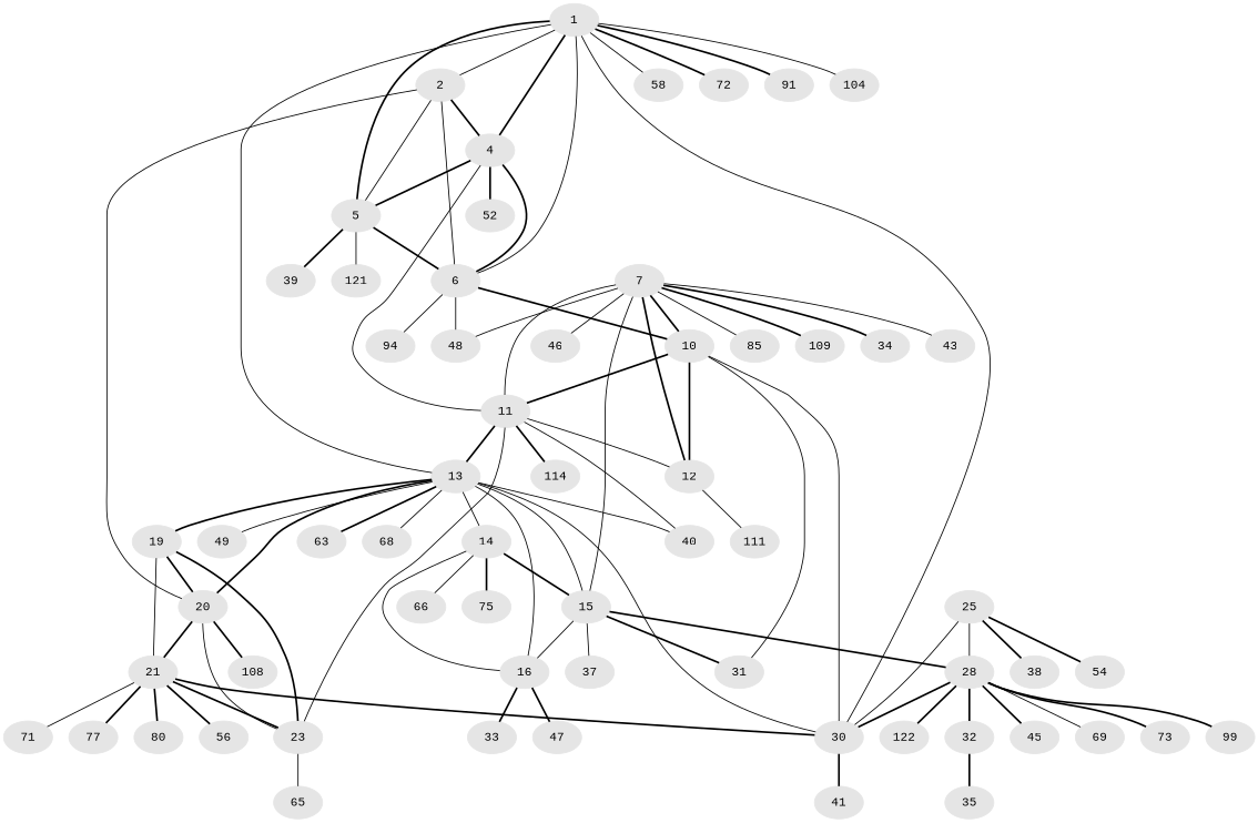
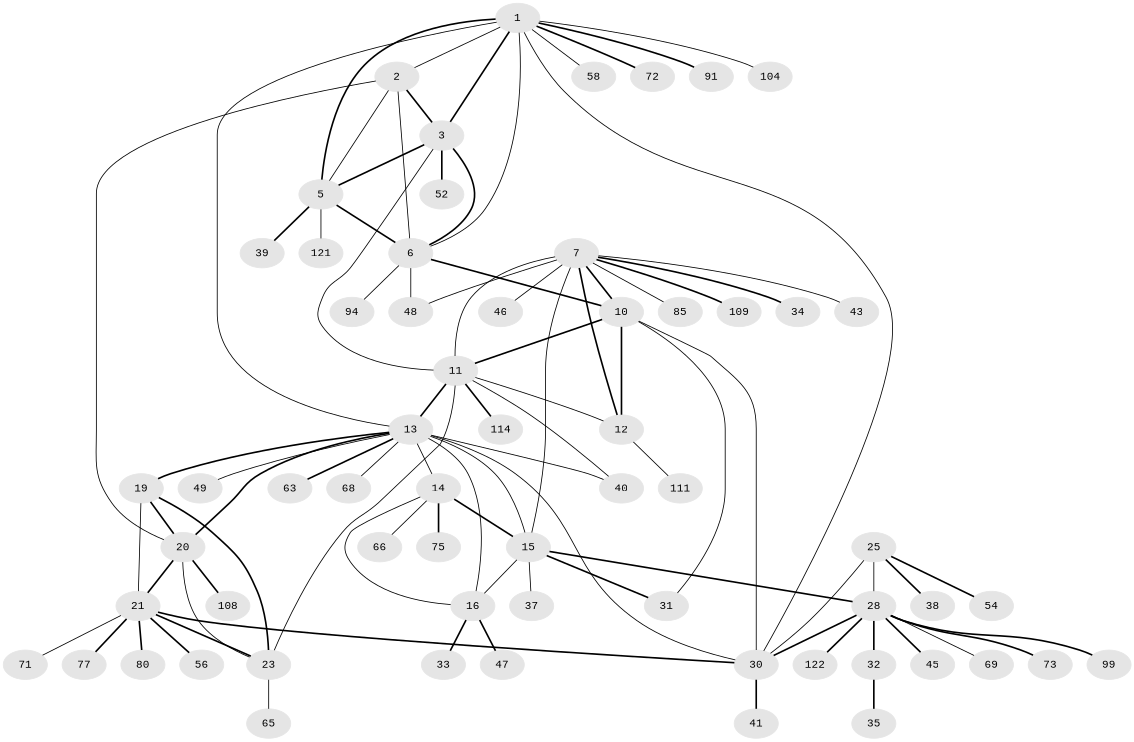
  graph {
    fontname="Liberation Mono"
    node [color=gray90 fontname="Liberation Mono" style=filled]
    edge [fontname="Liberation Mono" style=bold]
    2 [super="+89+107+119+3"]
-   4
+   4 [label=3]
    5
    6
    20
    1
    13 [super="+105+74+60+17"]
    30 [super="+36+102"]
    58
    72
    91
    104
    11
    52
    39
    121
    10 [super="+59+53"]
    48
    94
    15 [super="+103+57+55"]
    40 [super="+126"]
    14 [super="+44+62"]
    16
    19 [super="+24+100"]
    49
    63
    68 [super="+106"]
    41
    23 [super="+78+84"]
    21 [super="+22+90+123+125"]
    108
    12
    114
    31
    7 [super="+9+79+83+87+95+61+70+8"]
    34
    43
    46
    85
    109
    111
    28 [super="+29"]
    37
    65
    n45 [label=66]
    75
    33 [super="+51"]
    47
    32 [super="+42"]
    45 [super="+67"]
    69
    73
    99
    122
    56 [super="+88"]
    71 [super="+113"]
    77 [super="+81"]
    80
    25 [super="+27+110+26"]
    38
    54
    35
    2 -- 4 [weight=2]
    2 -- 5 [style=solid weight=2]
    2 -- 6 [style=solid weight=2]
    2 -- 20 [style=solid]
    4 -- 5
    4 -- 6
    4 -- 11 [style=solid]
    4 -- 52
    5 -- 6
    5 -- 39
    5 -- 121 [style=solid]
    6 -- 10
    6 -- 48 [style=solid]
    6 -- 94 [style=solid]
    20 -- 23 [style=solid]
    20 -- 21 [weight=2]
    20 -- 108
    1 -- 2 [style=solid weight=2]
    1 -- 4
    1 -- 5
    1 -- 6 [style=solid]
    1 -- 13 [style=solid]
    1 -- 30 [style=solid]
    1 -- 58 [style=solid]
    1 -- 72
    1 -- 91
    1 -- 104 [style=solid]
    13 -- 20
    13 -- 30 [style=solid]
    13 -- 15 [style=solid weight=3]
    13 -- 40 [style=solid]
    13 -- 14 [style=solid weight=3]
    13 -- 16 [style=solid weight=3]
    13 -- 19
    13 -- 49 [style=solid]
    13 -- 63
    13 -- 68 [style=solid]
    30 -- 41
    11 -- 13
    11 -- 40 [style=solid]
    11 -- 23 [style=solid]
    11 -- 12 [style=solid]
    11 -- 114
    10 -- 30 [style=solid]
    10 -- 11
    10 -- 12
    10 -- 31 [style=solid]
    15 -- 16 [style=solid]
    15 -- 31
    15 -- 28
    15 -- 37 [style=solid]
    14 -- 15
    14 -- 16 [style=solid]
    14 -- n45 [style=solid]
    14 -- 75
    16 -- 33
    16 -- 47
    19 -- 20 [weight=2]
    19 -- 23 [weight=2]
    19 -- 21 [style=solid weight=4]
    23 -- 65 [style=solid]
    21 -- 30 [weight=2]
    21 -- 23 [weight=2]
    21 -- 56
    21 -- 71 [style=solid]
    21 -- 77
    21 -- 80
    12 -- 111 [style=solid]
    7 -- 11 [style=solid weight=3]
    7 -- 10 [weight=3]
    7 -- 48 [style=solid]
    7 -- 15 [style=solid]
    7 -- 12 [weight=3]
    7 -- 34
    7 -- 43 [style=solid]
    7 -- 46 [style=solid]
    7 -- 85 [style=solid]
    7 -- 109
    28 -- 30 [weight=2]
    28 -- 32
    28 -- 45
    28 -- 69 [style=solid]
    28 -- 73
    28 -- 99
    28 -- 122
    32 -- 35
    25 -- 30 [style=solid weight=3]
    25 -- 28 [style=solid weight=6]
    25 -- 38
    25 -- 54
  }
